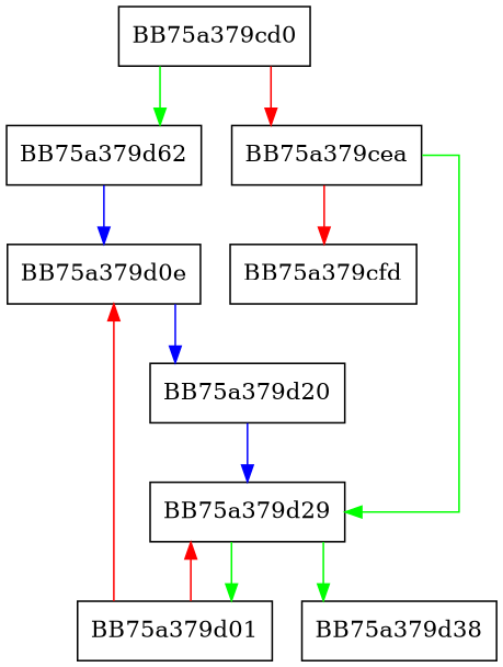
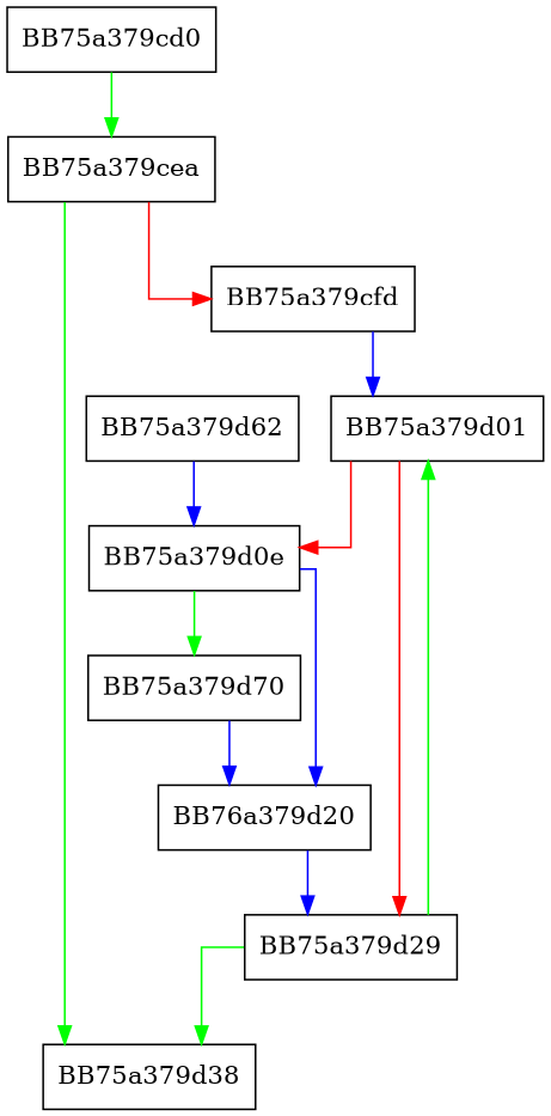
  digraph {
    splines=ortho
    node [shape=box]
    edge [color=green]
    BB75a379cd0
    BB75a379d62
    BB75a379cea
    BB75a379d0e
    BB75a379d38
    BB75a379cfd
    BB75a379d01
    BB75a379d29
-   BB75a379d20
-   BB75a379cd0 -> BB75a379d62
-   BB75a379cd0 -> BB75a379cea [color=red]
+   BB75a379d70
+   BB75a379d20 [label=BB76a379d20]
+   BB75a379cd0 -> BB75a379cea
    BB75a379d62 -> BB75a379d0e [color=blue]
-   BB75a379cea -> BB75a379d29
+   BB75a379cea -> BB75a379d38
    BB75a379cea -> BB75a379cfd [color=red]
+   BB75a379d0e -> BB75a379d70
    BB75a379d0e -> BB75a379d20 [color=blue]
+   BB75a379cfd -> BB75a379d01 [color=blue]
    BB75a379d01 -> BB75a379d0e [color=red]
    BB75a379d01 -> BB75a379d29 [color=red]
    BB75a379d29 -> BB75a379d38
    BB75a379d29 -> BB75a379d01
+   BB75a379d70 -> BB75a379d20 [color=blue]
    BB75a379d20 -> BB75a379d29 [color=blue]
  }
